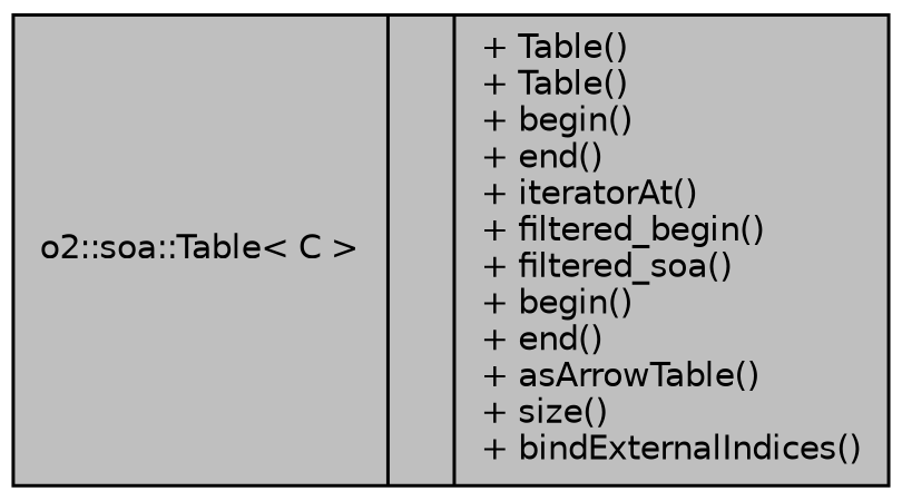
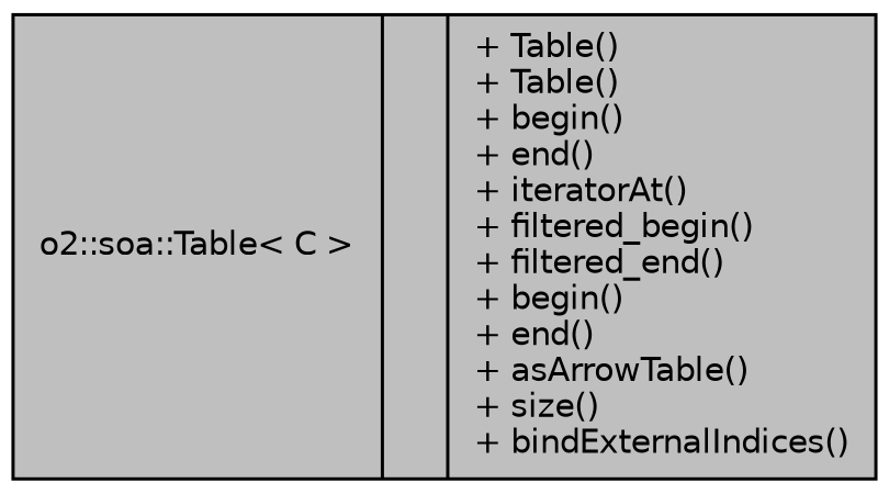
  digraph {
    rankdir=LR
-   n1 [color=black fillcolor=grey75 fontcolor=black fontname=Helvetica fontsize=10 height=0.2 label="{o2::soa::Table\< C \>\n||+ Table()\l+ Table()\l+ begin()\l+ end()\l+ iteratorAt()\l+ filtered_begin()\l+ filtered_soa()\l+ begin()\l+ end()\l+ asArrowTable()\l+ size()\l+ bindExternalIndices()\l}" shape=record style=filled width=0.4]
+   n1 [color=black fillcolor=grey75 fontcolor=black fontname=Helvetica fontsize=10 height=0.2 label="{o2::soa::Table\< C \>\n||+ Table()\l+ Table()\l+ begin()\l+ end()\l+ iteratorAt()\l+ filtered_begin()\l+ filtered_end()\l+ begin()\l+ end()\l+ asArrowTable()\l+ size()\l+ bindExternalIndices()\l}" shape=record style=filled width=0.4]
  }
